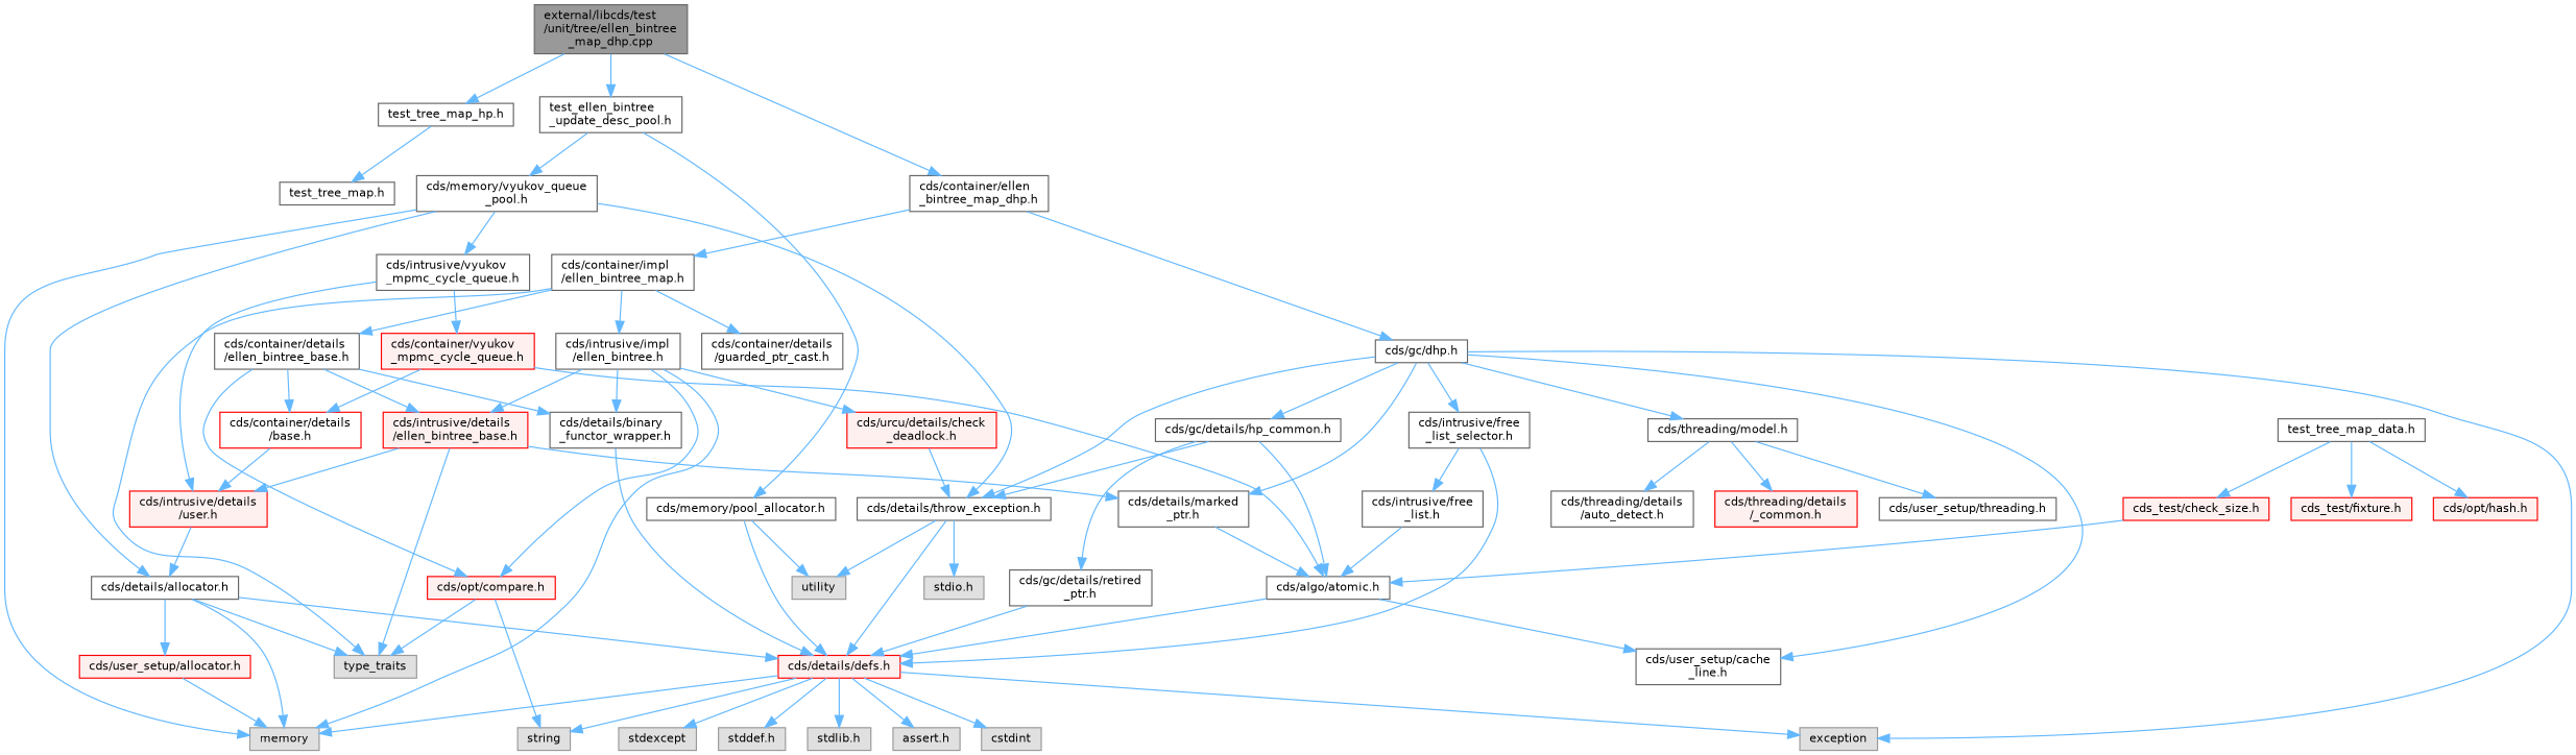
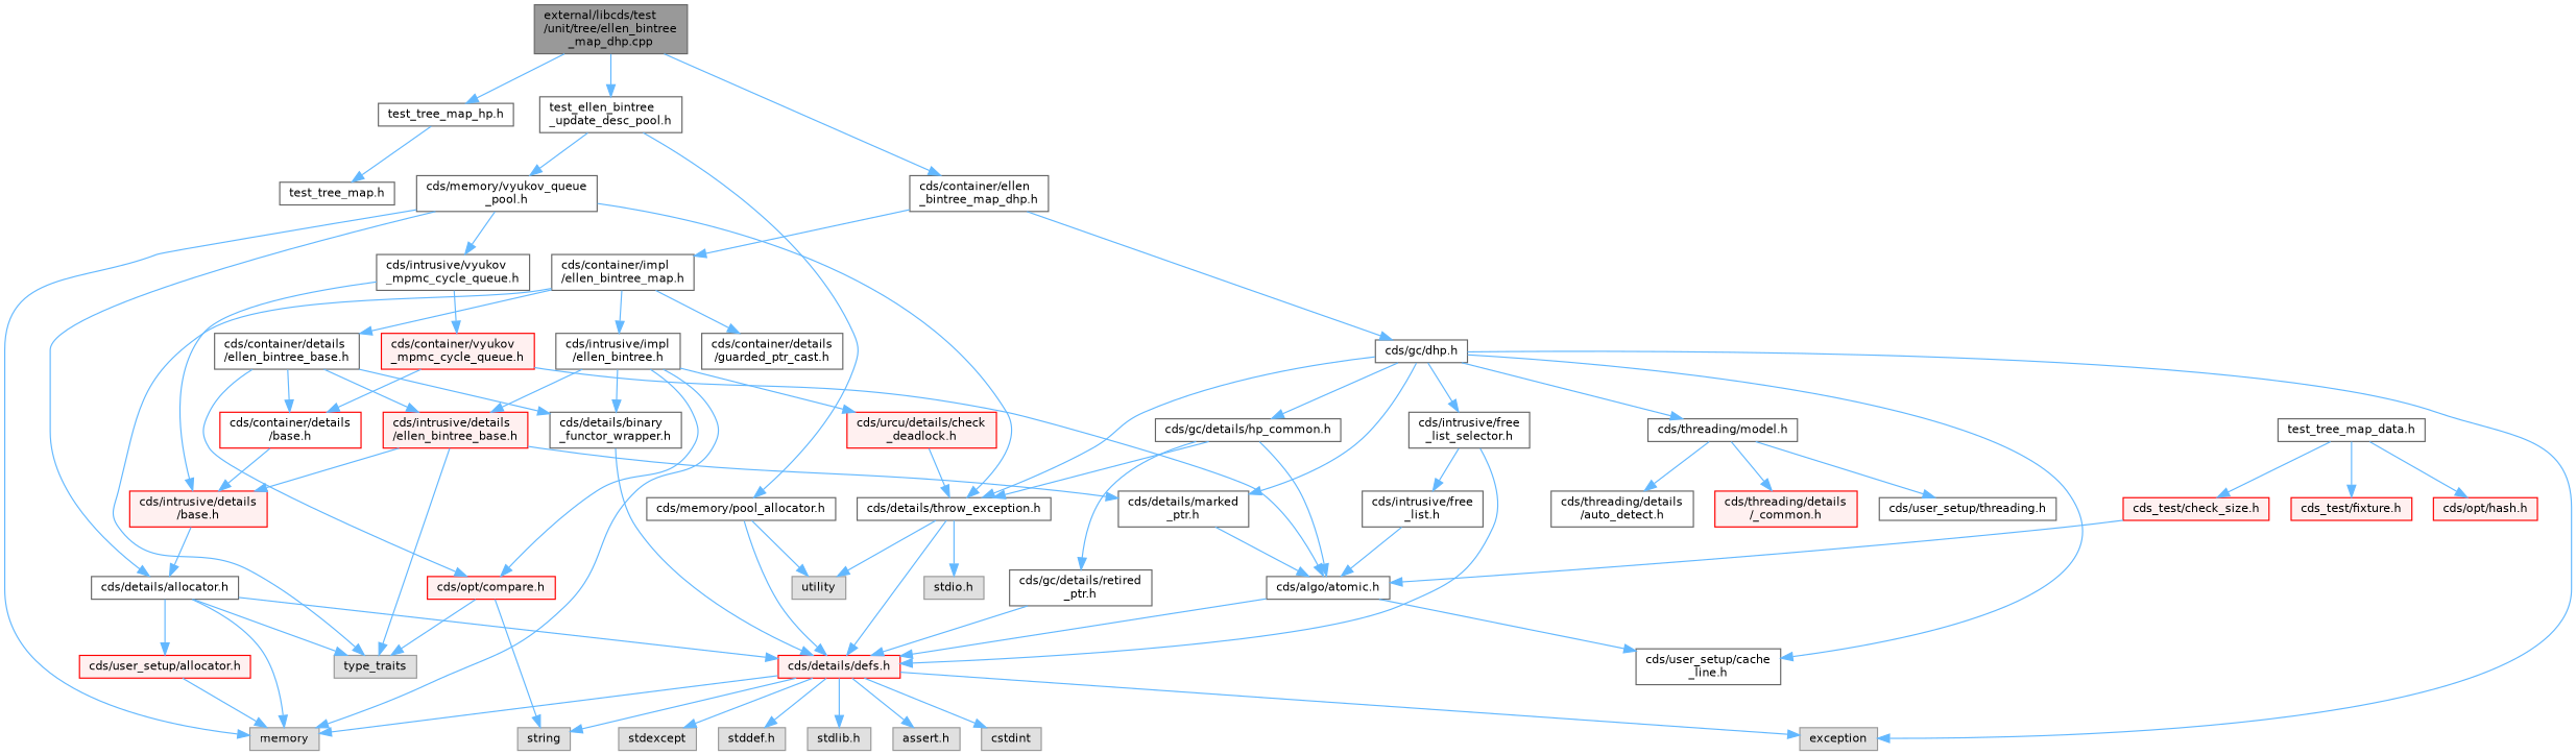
  digraph {
    node [color=grey40 fillcolor=white fontname=Helvetica fontsize=10 shape=box style=filled]
    edge [color=steelblue1 fontname=Helvetica fontsize=10 labelfontname=Helvetica labelfontsize=10 style=solid]
    n1 [color=gray40 fillcolor=grey60 fontcolor=black height=0.2 label="external/libcds/test\l/unit/tree/ellen_bintree\l_map_dhp.cpp" width=0.4]
    n2 [height=0.2 label="test_tree_map_hp.h" width=0.4]
    n3 [height=0.2 label="cds/container/ellen\l_bintree_map_dhp.h" width=0.4]
    n4 [height=0.2 label="test_ellen_bintree\l_update_desc_pool.h" width=0.4]
    n5 [height=0.2 label="test_tree_map.h" width=0.4]
    n6 [height=0.2 label="cds/gc/dhp.h" width=0.4]
    n7 [height=0.2 label="cds/container/impl\l/ellen_bintree_map.h" width=0.4]
    n8 [height=0.2 label="cds/memory/vyukov_queue\l_pool.h" width=0.4]
    n9 [height=0.2 label="cds/memory/pool_allocator.h" width=0.4]
    n10 [height=0.2 label="test_tree_map_data.h" width=0.4]
    n11 [color=red fillcolor="#FFF0F0" height=0.2 label="cds_test/check_size.h" width=0.4]
    n12 [color=red fillcolor="#FFF0F0" height=0.2 label="cds_test/fixture.h" width=0.4]
    n13 [color=red fillcolor="#FFF0F0" height=0.2 label="cds/opt/hash.h" width=0.4]
    n14 [height=0.2 label="cds/algo/atomic.h" width=0.4]
    n15 [color=red fillcolor="#FFF0F0" height=0.2 label="cds/details/defs.h" width=0.4]
    n16 [height=0.2 label="cds/user_setup/cache\l_line.h" width=0.4]
    n17 [color=grey60 fillcolor="#E0E0E0" height=0.2 label="stddef.h" width=0.4]
    n18 [color=grey60 fillcolor="#E0E0E0" height=0.2 label="stdlib.h" width=0.4]
    n19 [color=grey60 fillcolor="#E0E0E0" height=0.2 label="assert.h" width=0.4]
    n20 [color=grey60 fillcolor="#E0E0E0" height=0.2 label=cstdint width=0.4]
    n21 [color=grey60 fillcolor="#E0E0E0" height=0.2 label=exception width=0.4]
    n22 [color=grey60 fillcolor="#E0E0E0" height=0.2 label=stdexcept width=0.4]
    n23 [color=grey60 fillcolor="#E0E0E0" height=0.2 label=string width=0.4]
    n24 [color=grey60 fillcolor="#E0E0E0" height=0.2 label=memory width=0.4]
    n25 [height=0.2 label="cds/gc/details/hp_common.h" width=0.4]
    n26 [height=0.2 label="cds/details/throw_exception.h" width=0.4]
    n27 [height=0.2 label="cds/threading/model.h" width=0.4]
    n28 [height=0.2 label="cds/intrusive/free\l_list_selector.h" width=0.4]
    n29 [height=0.2 label="cds/details/marked\l_ptr.h" width=0.4]
    n30 [color=grey60 fillcolor="#E0E0E0" height=0.2 label=type_traits width=0.4]
    n31 [height=0.2 label="cds/container/details\l/ellen_bintree_base.h" width=0.4]
    n32 [height=0.2 label="cds/intrusive/impl\l/ellen_bintree.h" width=0.4]
    n33 [height=0.2 label="cds/container/details\l/guarded_ptr_cast.h" width=0.4]
    n34 [height=0.2 label="cds/gc/details/retired\l_ptr.h" width=0.4]
    n35 [color=grey60 fillcolor="#E0E0E0" height=0.2 label="stdio.h" width=0.4]
    n36 [color=grey60 fillcolor="#E0E0E0" height=0.2 label=utility width=0.4]
    n37 [color=red fillcolor="#FFF0F0" height=0.2 label="cds/threading/details\l/_common.h" width=0.4]
    n38 [height=0.2 label="cds/user_setup/threading.h" width=0.4]
    n39 [height=0.2 label="cds/threading/details\l/auto_detect.h" width=0.4]
    n40 [height=0.2 label="cds/intrusive/free\l_list.h" width=0.4]
    n41 [color=red fillcolor="#FFF0F0" height=0.2 label="cds/intrusive/details\l/ellen_bintree_base.h" width=0.4]
    n42 [color=red height=0.2 label="cds/container/details\l/base.h" width=0.4]
    n43 [color=red fillcolor="#FFF0F0" height=0.2 label="cds/opt/compare.h" width=0.4]
    n44 [height=0.2 label="cds/details/binary\l_functor_wrapper.h" width=0.4]
    n45 [color=red fillcolor="#FFF0F0" height=0.2 label="cds/urcu/details/check\l_deadlock.h" width=0.4]
-   n46 [color=red fillcolor="#FFF0F0" height=0.2 label="cds/intrusive/details\l/user.h" width=0.4]
+   n46 [color=red fillcolor="#FFF0F0" height=0.2 label="cds/intrusive/details\l/base.h" width=0.4]
    n47 [height=0.2 label="cds/details/allocator.h" width=0.4]
    n48 [color=red fillcolor="#FFF0F0" height=0.2 label="cds/user_setup/allocator.h" width=0.4]
    n49 [height=0.2 label="cds/intrusive/vyukov\l_mpmc_cycle_queue.h" width=0.4]
    n50 [color=red fillcolor="#FFF0F0" height=0.2 label="cds/container/vyukov\l_mpmc_cycle_queue.h" width=0.4]
    n1 -> n2
    n1 -> n3
    n1 -> n4
    n2 -> n5
    n3 -> n6
    n3 -> n7
    n4 -> n8
    n4 -> n9
    n6 -> n16
    n6 -> n21
    n6 -> n25
    n6 -> n26
    n6 -> n27
    n6 -> n28
    n6 -> n29
    n7 -> n30
    n7 -> n31
    n7 -> n32
    n7 -> n33
    n8 -> n24
    n8 -> n26
    n8 -> n47
    n8 -> n49
    n9 -> n15
    n9 -> n36
    n10 -> n11
    n10 -> n12
    n10 -> n13
    n11 -> n14
    n14 -> n15
    n14 -> n16
    n15 -> n17
    n15 -> n18
    n15 -> n19
    n15 -> n20
    n15 -> n21
    n15 -> n22
    n15 -> n23
    n15 -> n24
    n25 -> n14
    n25 -> n26
    n25 -> n34
    n26 -> n15
    n26 -> n35
    n26 -> n36
    n27 -> n37
    n27 -> n38
    n27 -> n39
    n28 -> n15
    n28 -> n40
    n29 -> n14
    n31 -> n41
    n31 -> n42
    n31 -> n43
    n31 -> n44
    n32 -> n24
    n32 -> n41
    n32 -> n43
    n32 -> n44
    n32 -> n45
    n34 -> n15
    n40 -> n14
    n41 -> n29
    n41 -> n30
    n41 -> n46
    n42 -> n46
    n43 -> n23
    n43 -> n30
    n44 -> n15
    n45 -> n26
    n46 -> n47
    n47 -> n15
    n47 -> n24
    n47 -> n30
    n47 -> n48
    n48 -> n24
    n49 -> n46
    n49 -> n50
    n50 -> n14
    n50 -> n42
  }
